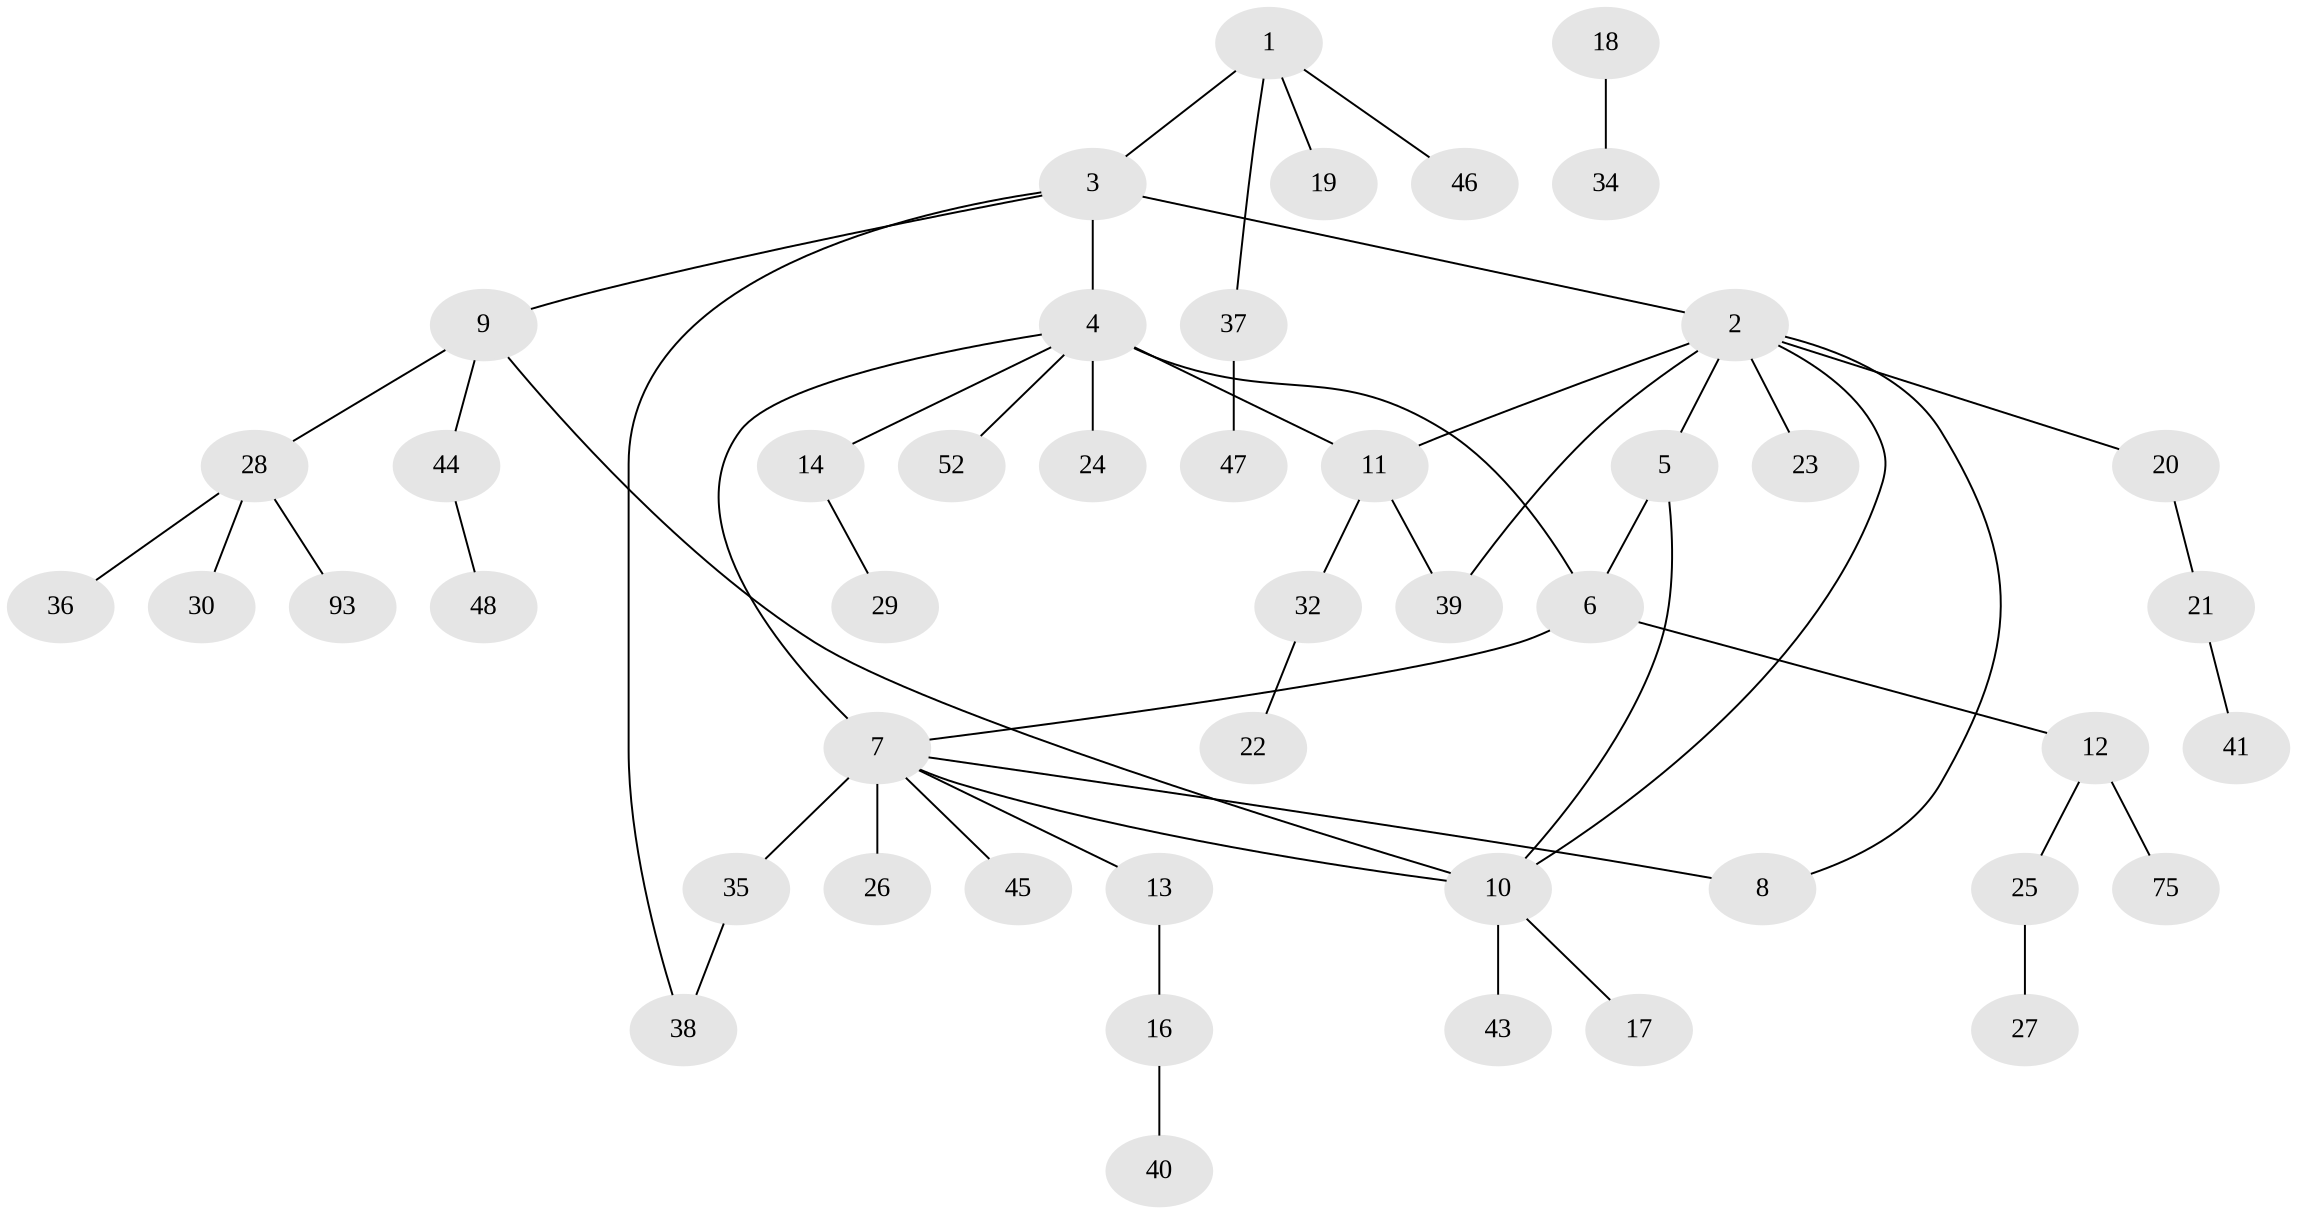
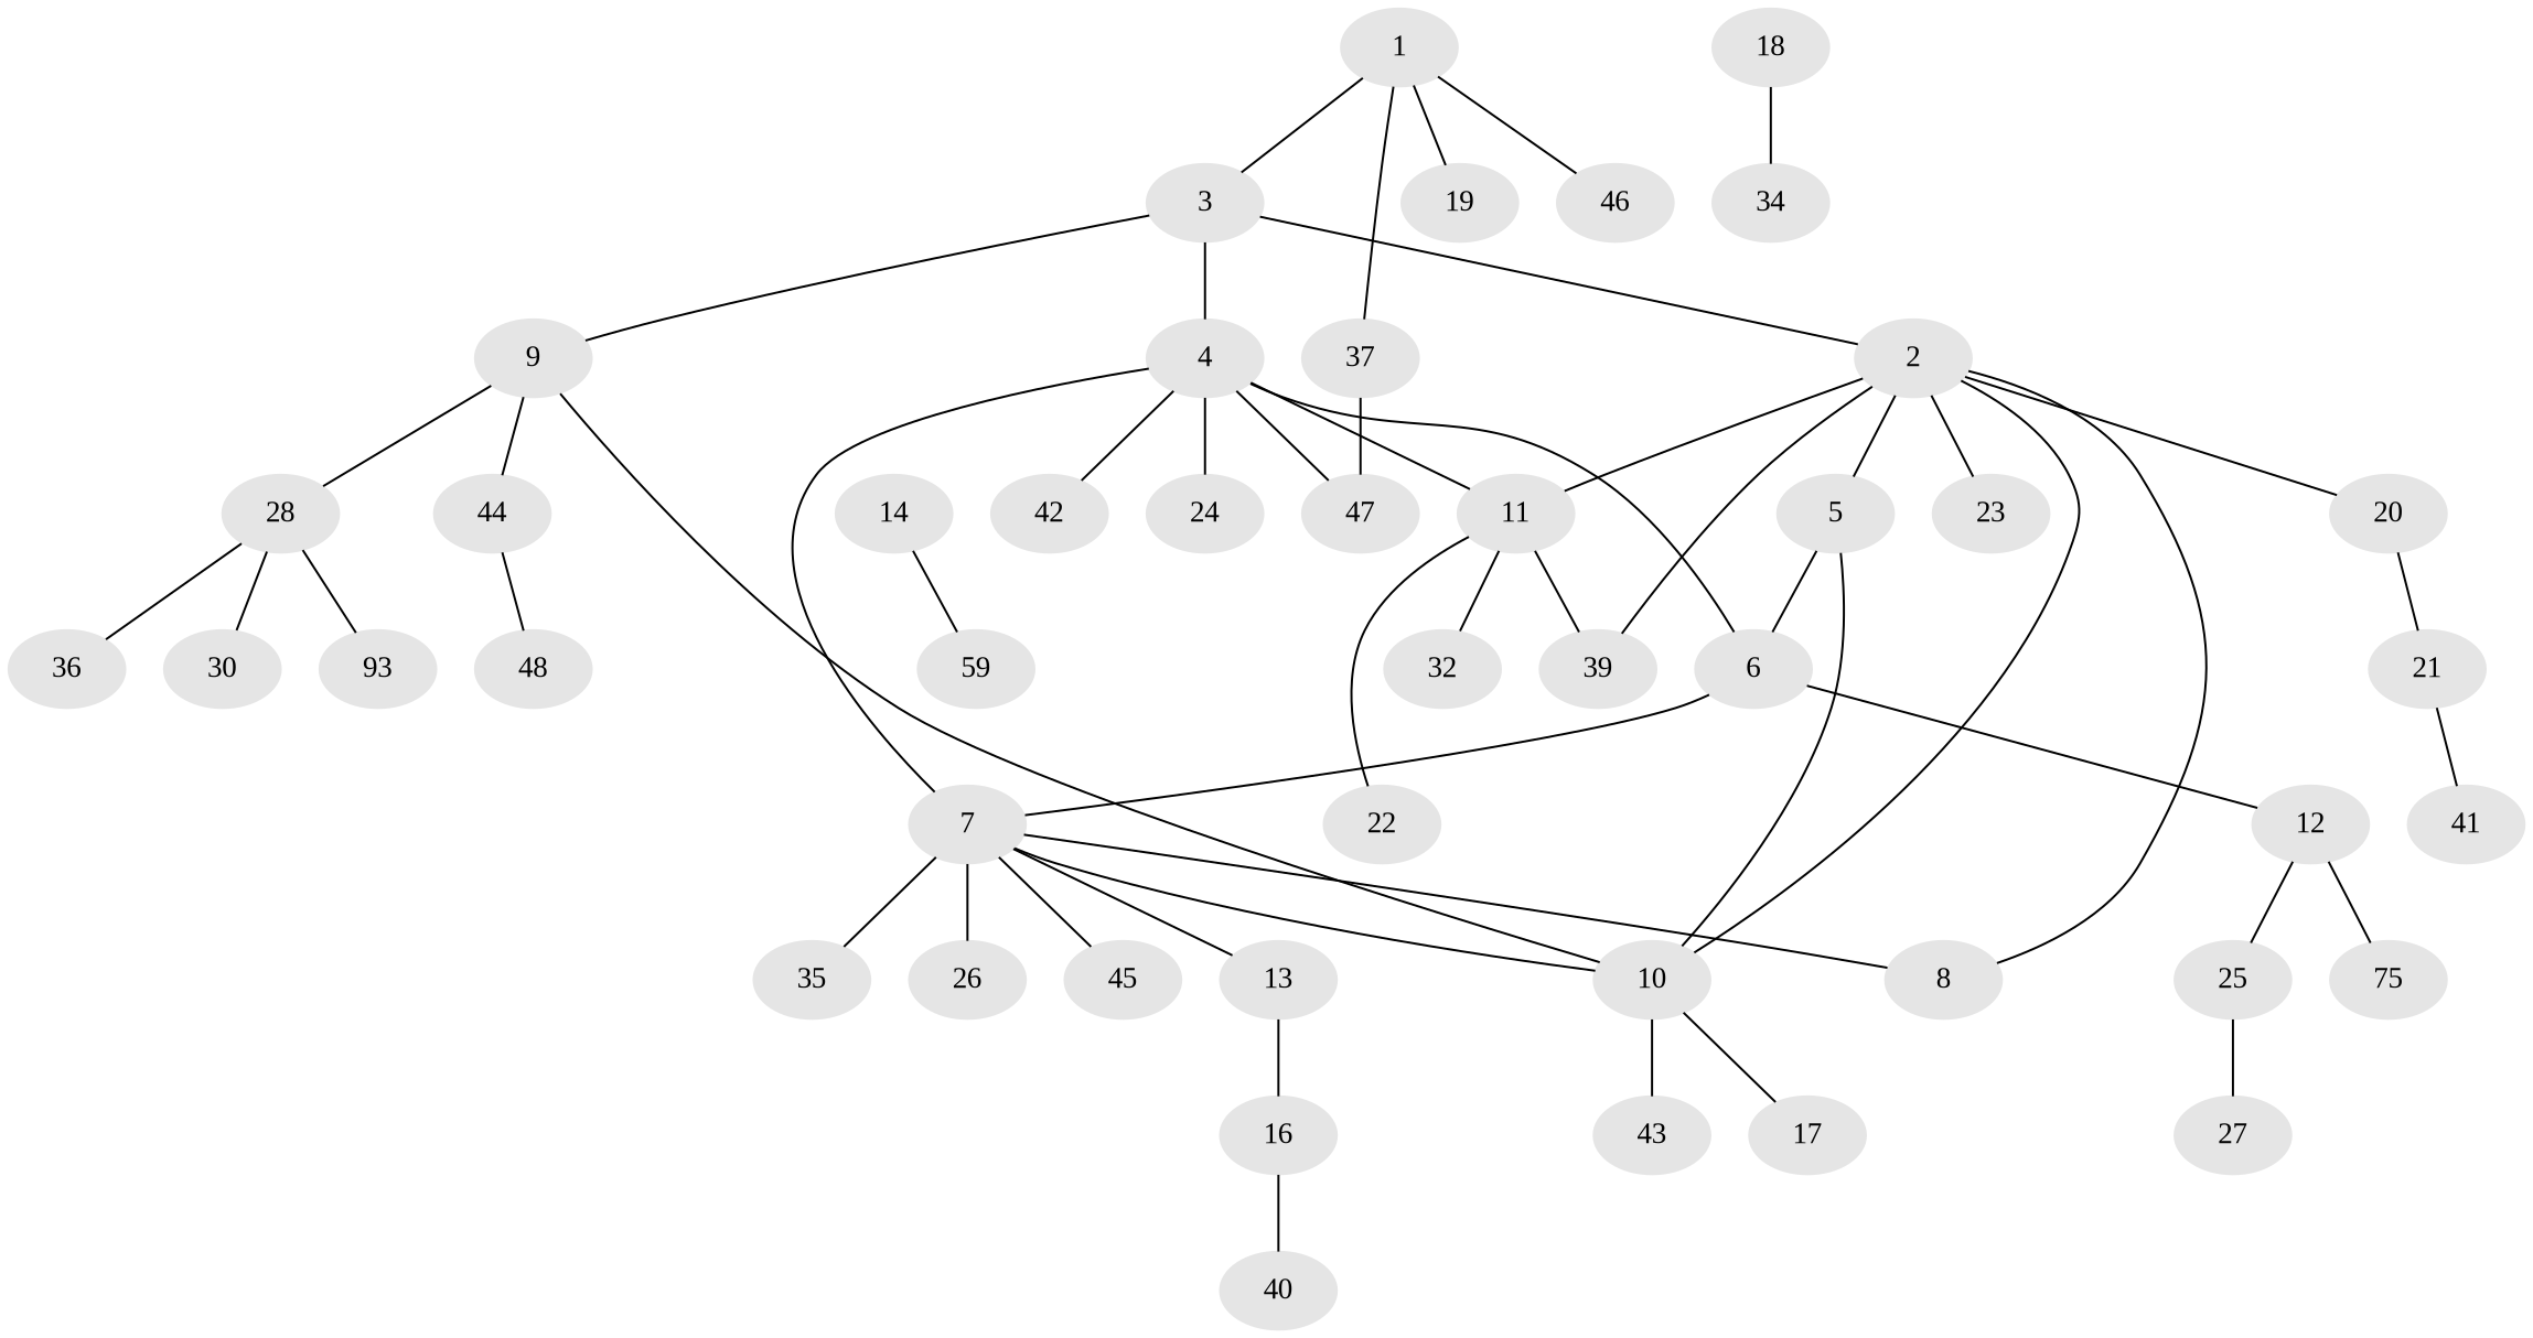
  graph {
    fontname="Liberation Serif"
    node [color=gray90 fontname="Liberation Serif" style=filled]
    edge [fontname="Liberation Serif"]
    1
    3
    19
    37
    46
    2
    5
    8
    10
    11
    20
    23
    39
    4
    9
-   38
    47
    6
    17
    43
    22
    32
    21
    7
    14
    24
-   42 [label=52]
+   42
    28
    44
    12
    13
    26
    35
    45
-   29
+   29 [label=59]
    18
    34
    n38 [label=75]
    25
    16
    30
    n42 [label=93]
    36
    48
    27
    40
    41
    1 -- 3
    1 -- 19
    1 -- 37
    1 -- 46
    3 -- 2
    3 -- 4
    3 -- 9
-   3 -- 38
    37 -- 47
    2 -- 5
    2 -- 8
    2 -- 10
    2 -- 11
    2 -- 20
    2 -- 23
    2 -- 39
    5 -- 10
    5 -- 6
    10 -- 17
    10 -- 43
    11 -- 39
-   32 -- 22
+   11 -- 22
    11 -- 32
    20 -- 21
    4 -- 11
    4 -- 6
    4 -- 7
-   4 -- 14
+   4 -- 47
    4 -- 24
    4 -- 42
    9 -- 10
    9 -- 28
    9 -- 44
    6 -- 7
    6 -- 12
    21 -- 41
    7 -- 8
    7 -- 10
    7 -- 13
    7 -- 26
    7 -- 35
    7 -- 45
    14 -- 29
    28 -- 30
    28 -- n42
    28 -- 36
    44 -- 48
    12 -- n38
    12 -- 25
    13 -- 16
-   35 -- 38
    18 -- 34
    25 -- 27
    16 -- 40
  }
